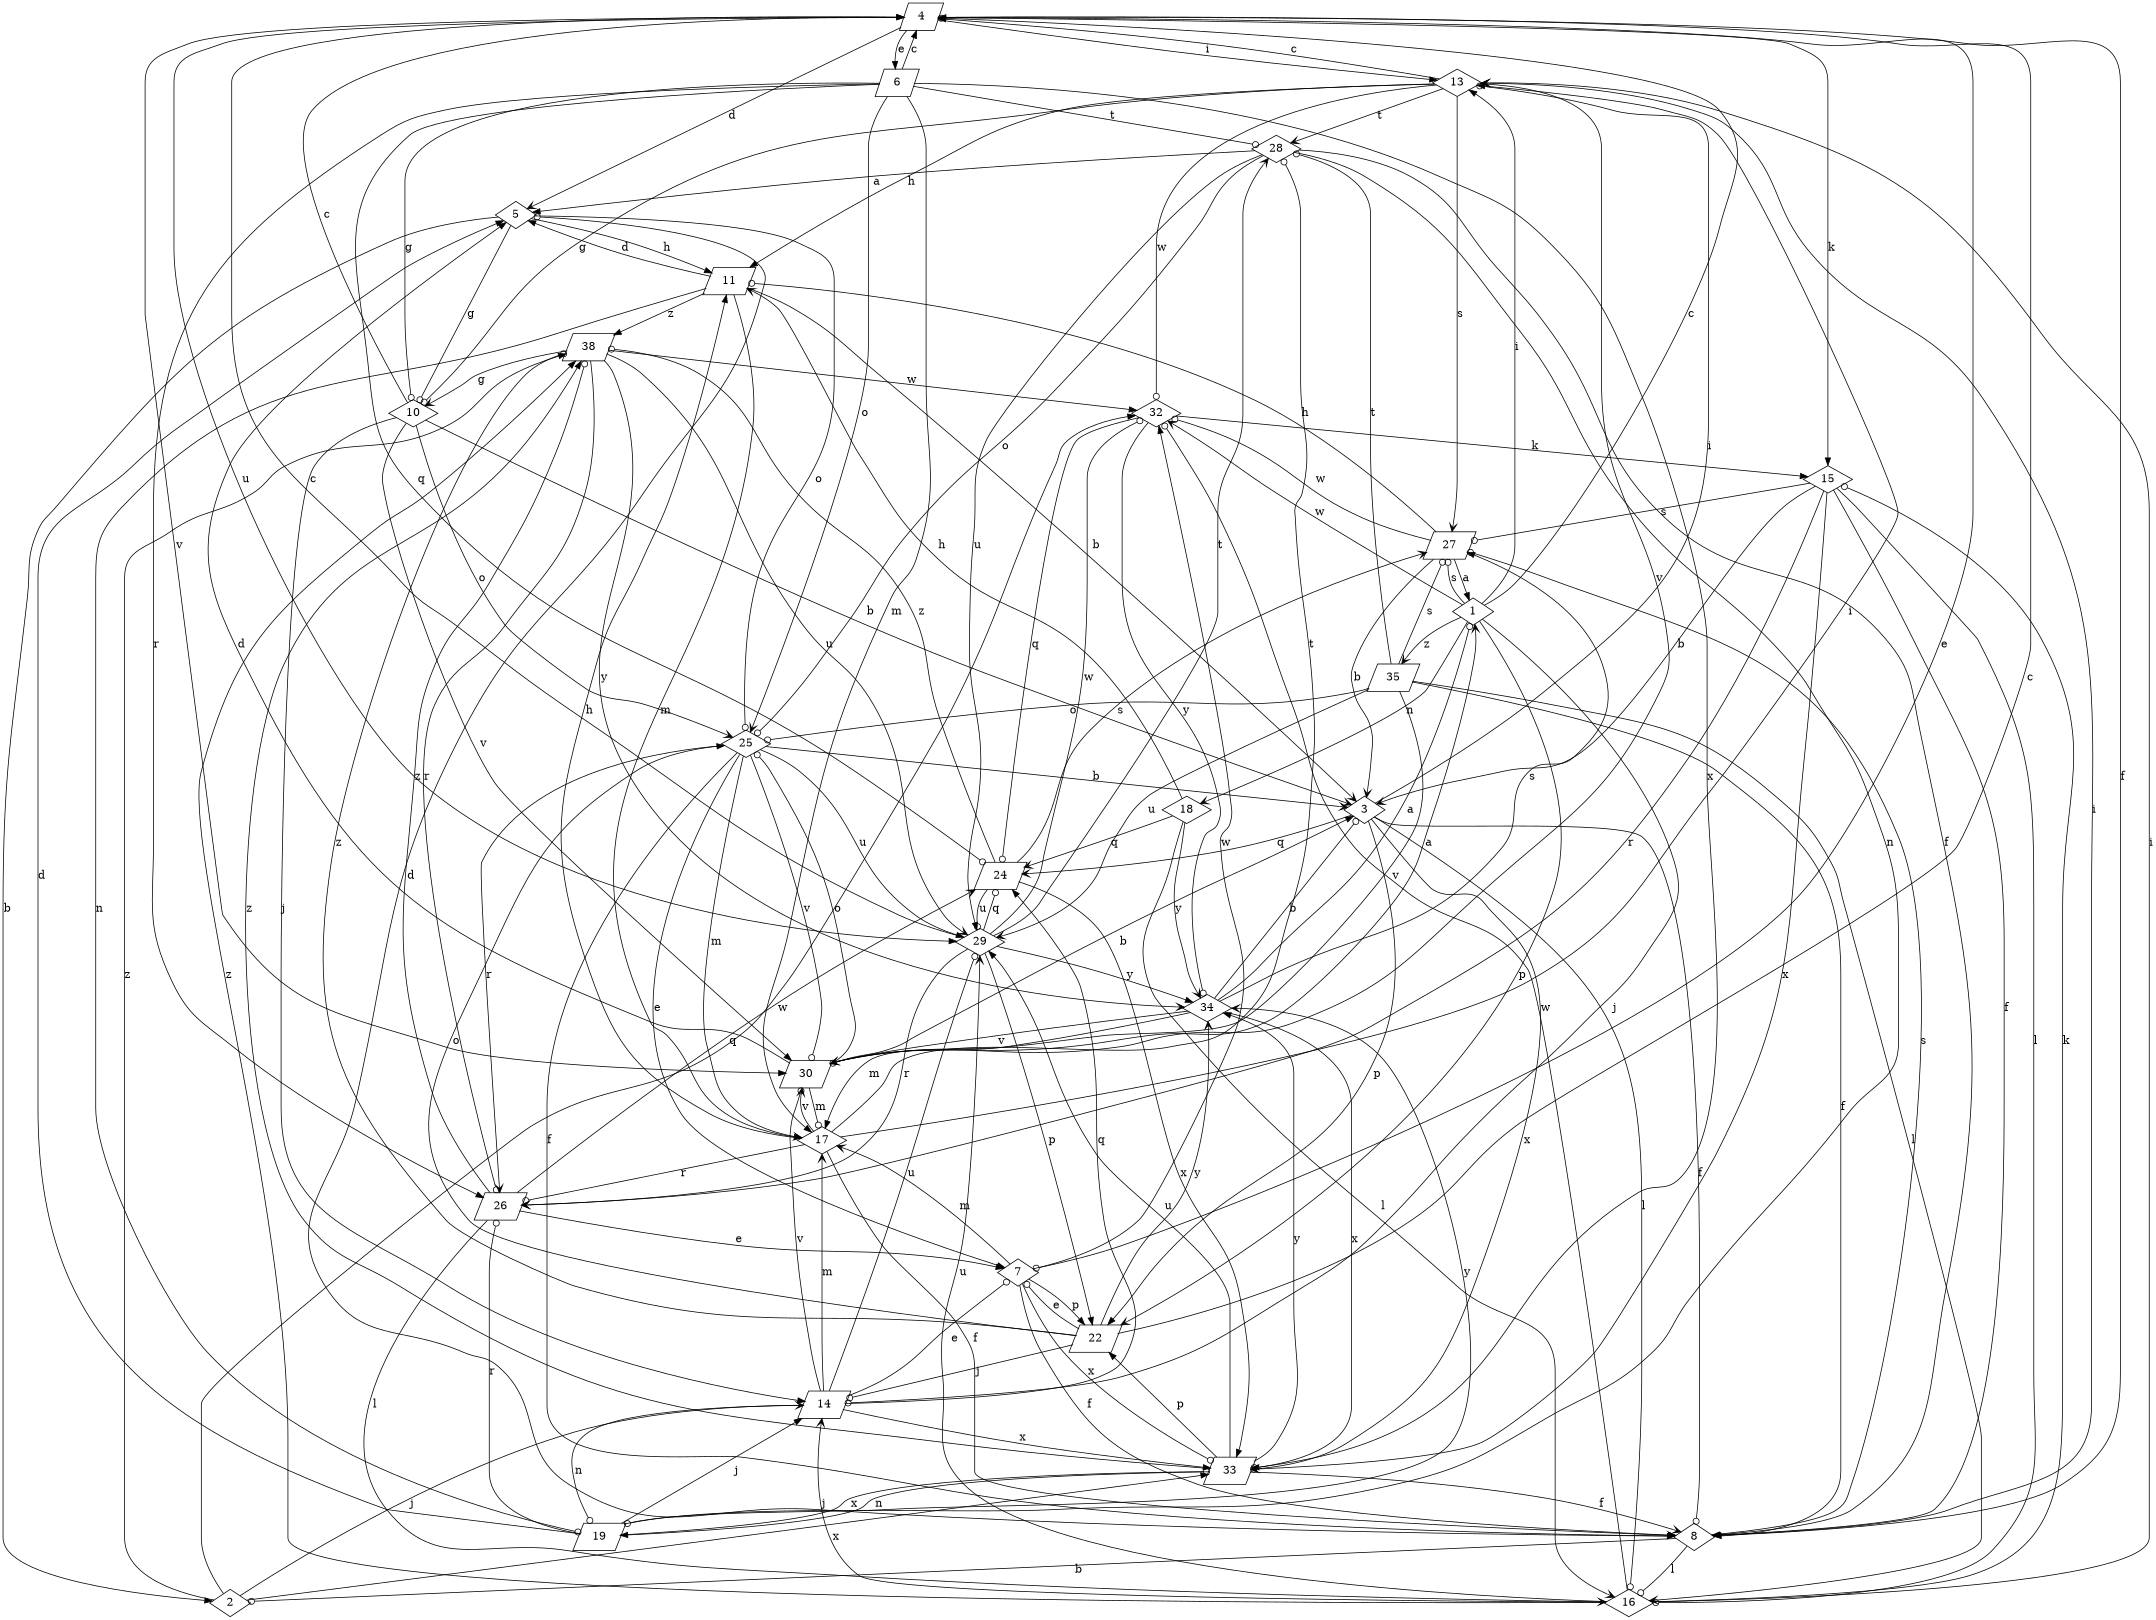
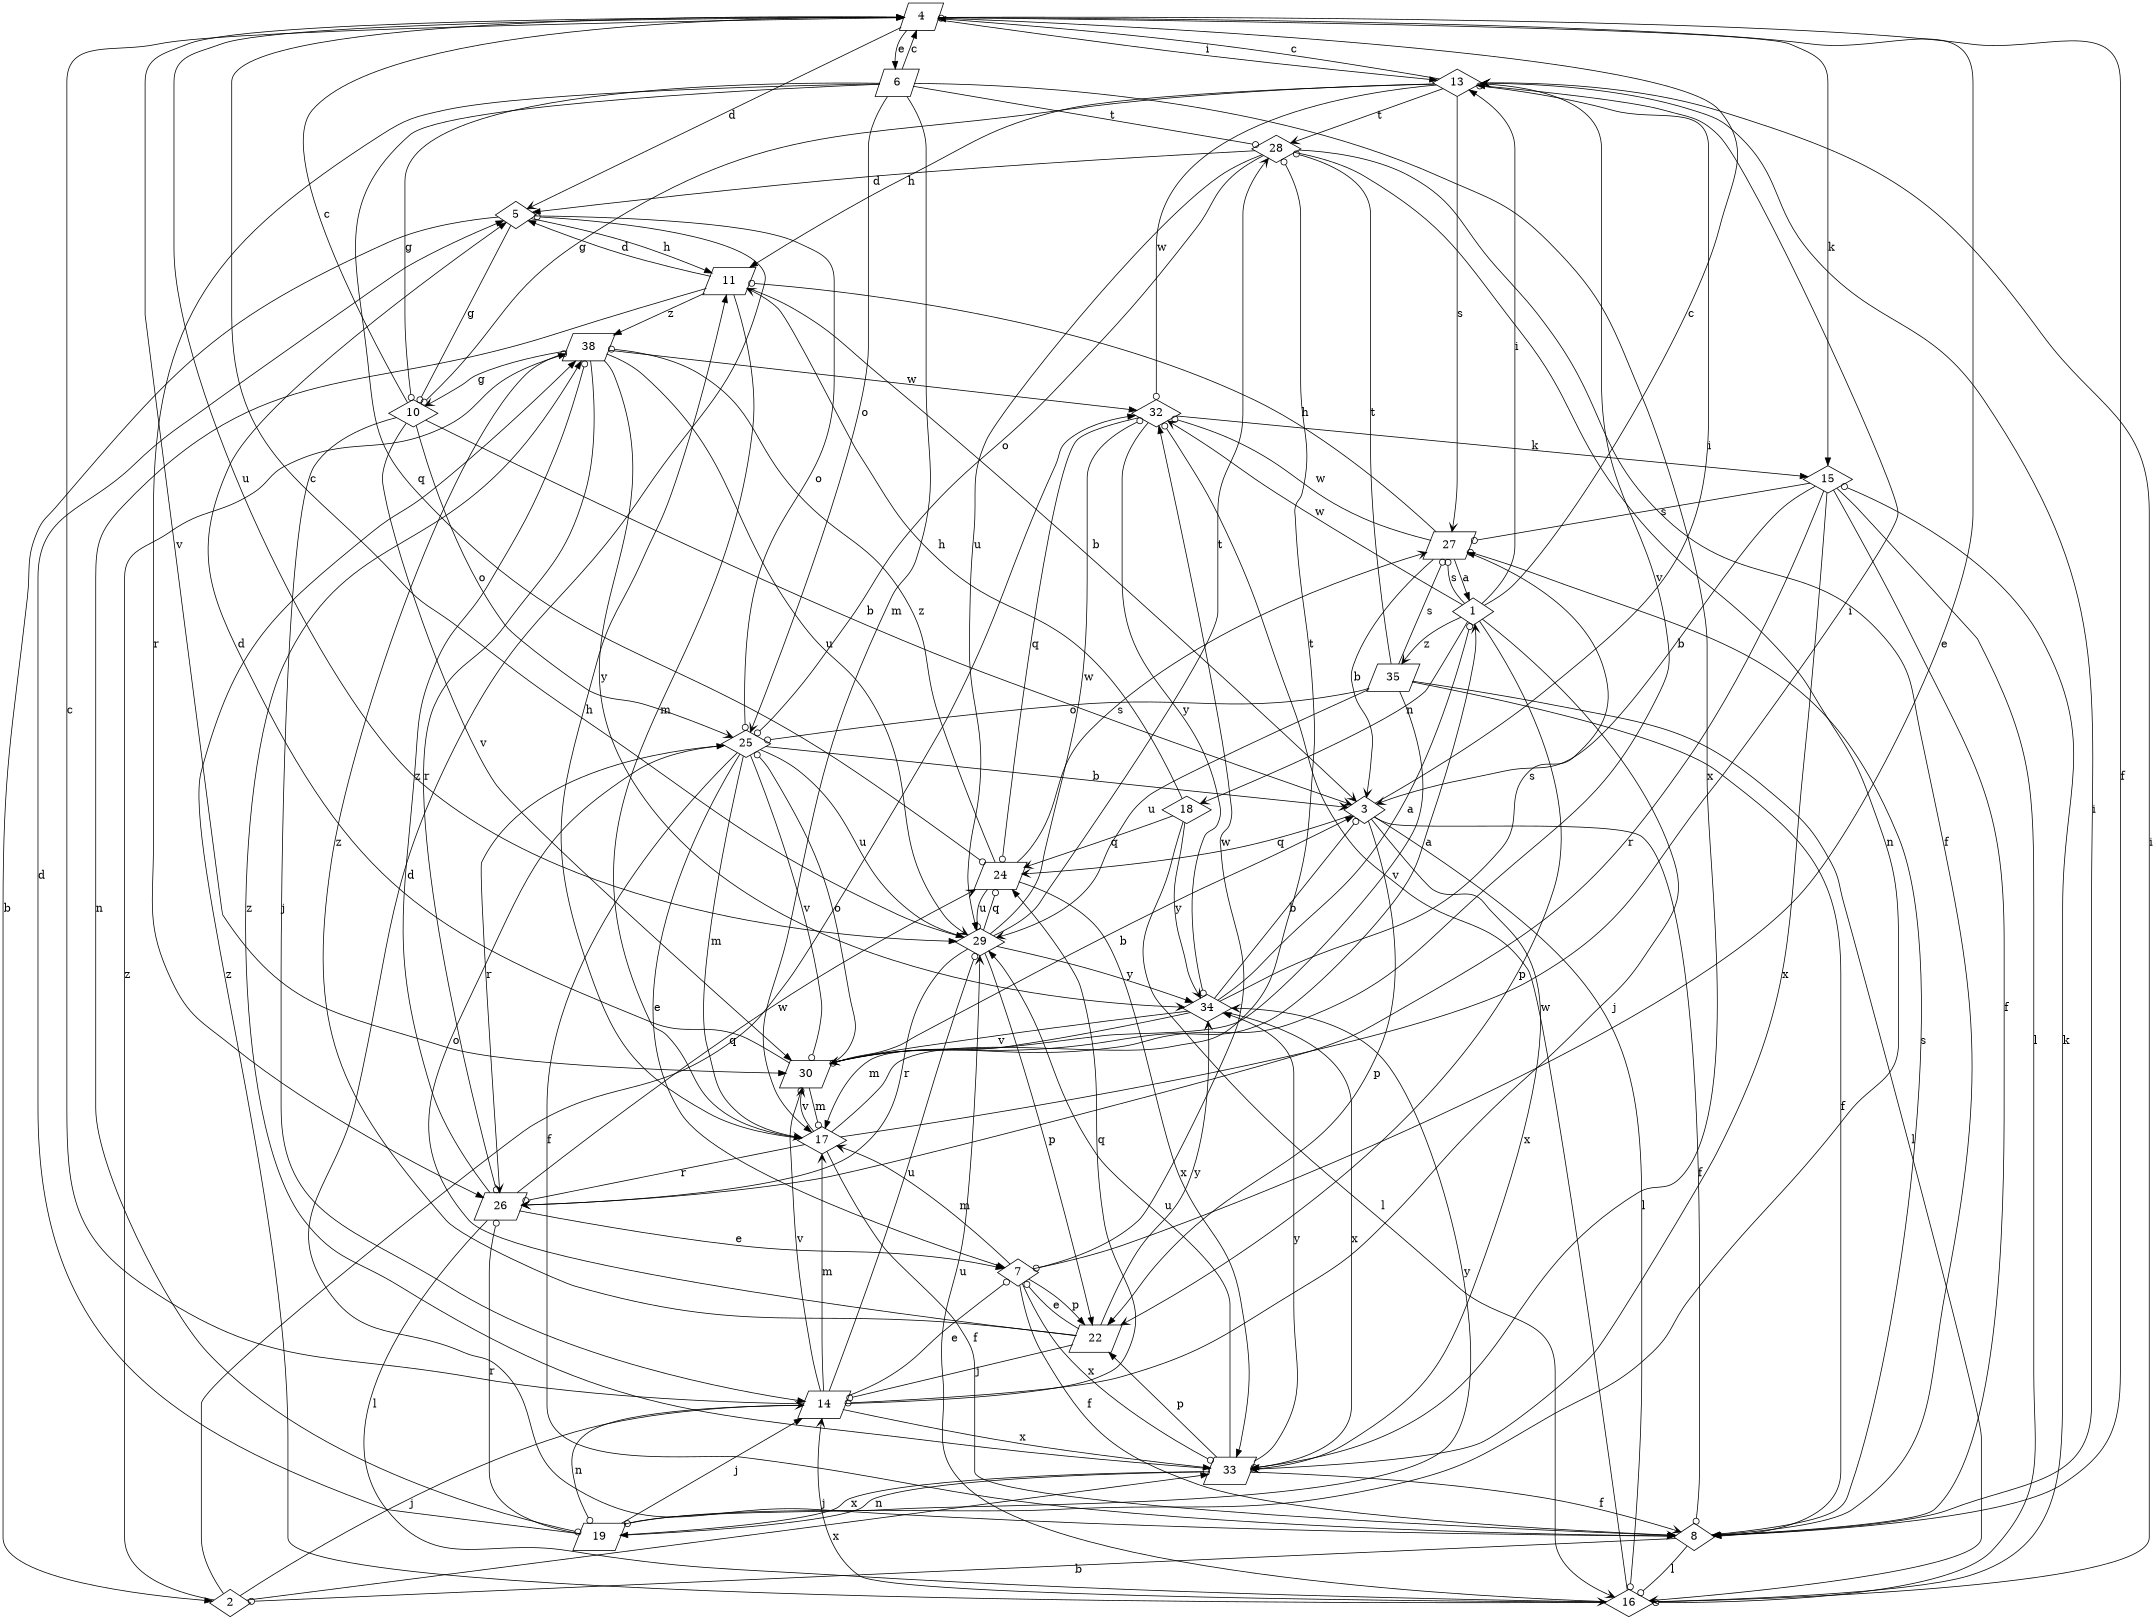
  strict digraph {
    node [shape=diamond]
    edge [arrowhead=normal]
    4 [shape=parallelogram]
    1
    13
    14 [shape=parallelogram]
    18
    22 [shape=parallelogram]
    27 [shape=parallelogram]
    32
    35 [shape=parallelogram]
    11 [shape=parallelogram]
    38 [shape=parallelogram]
    3
    5
    17
    19 [shape=parallelogram]
    15
    33 [shape=parallelogram]
    8
    16
    26 [shape=parallelogram]
    6 [shape=parallelogram]
    7
    29
    30 [shape=parallelogram]
    10
    28
    24 [shape=parallelogram]
    34
    n29 [label=25]
    2
    4 -> 13 [label=i]
    4 -> 5 [arrowhead=vee label=d]
    4 -> 15 [label=k]
    4 -> 8 [label=f]
    4 -> 6 [label=e]
    4 -> 7 [arrowhead=odot label=e]
    4 -> 29 [label=u]
    4 -> 30 [label=v]
    1 -> 4 [arrowhead=odot label=c]
    1 -> 13 [label=i]
    1 -> 14 [arrowhead=odot label=j]
    1 -> 18 [arrowhead=vee label=n]
    1 -> 22 [arrowhead=vee label=p]
    1 -> 27 [arrowhead=odot label=s]
    1 -> 32 [arrowhead=vee label=w]
    1 -> 35 [arrowhead=vee label=z]
    13 -> 4 [label=c]
    13 -> 27 [arrowhead=vee label=s]
    13 -> 32 [arrowhead=odot label=w]
    13 -> 11 [label=h]
    13 -> 30 [arrowhead=vee label=v]
    13 -> 10 [arrowhead=odot label=g]
    13 -> 28 [arrowhead=vee label=t]
-   22 -> 4 [label=c]
+   14 -> 4 [label=c]
    14 -> 17 [arrowhead=vee label=m]
    14 -> 19 [arrowhead=odot label=n]
    14 -> 33 [label=x]
    14 -> 7 [arrowhead=odot label=e]
    14 -> 29 [arrowhead=odot label=u]
    14 -> 30 [arrowhead=odot label=v]
    14 -> 24 [label=q]
    18 -> 11 [arrowhead=vee label=h]
    18 -> 16 [arrowhead=vee label=l]
    18 -> 24 [arrowhead=vee label=q]
    18 -> 34 [arrowhead=vee label=y]
    22 -> 14 [arrowhead=odot label=j]
    22 -> 38 [arrowhead=odot label=z]
    22 -> 7 [arrowhead=odot label=e]
    22 -> 34 [arrowhead=vee label=y]
    22 -> n29 [label=o]
    27 -> 1 [label=a]
    27 -> 32 [arrowhead=odot label=w]
    27 -> 11 [arrowhead=odot label=h]
    27 -> 3 [arrowhead=vee label=b]
    32 -> 15 [label=k]
    32 -> 24 [arrowhead=odot label=q]
    32 -> 34 [arrowhead=odot label=y]
    35 -> 27 [arrowhead=odot label=s]
    35 -> 8 [label=f]
    35 -> 16 [arrowhead=vee label=l]
    35 -> 29 [arrowhead=vee label=u]
    35 -> 30 [arrowhead=vee label=v]
    35 -> 28 [arrowhead=odot label=t]
    35 -> n29 [arrowhead=odot label=o]
    11 -> 38 [label=z]
    11 -> 3 [arrowhead=vee label=b]
    11 -> 5 [label=d]
    11 -> 17 [label=m]
    11 -> 19 [arrowhead=odot label=n]
    38 -> 32 [label=w]
    38 -> 26 [arrowhead=odot label=r]
    38 -> 29 [arrowhead=vee label=u]
    38 -> 10 [arrowhead=vee label=g]
    38 -> 34 [arrowhead=vee label=y]
    3 -> 13 [arrowhead=odot label=i]
    3 -> 22 [label=p]
    3 -> 33 [arrowhead=odot label=x]
    3 -> 8 [arrowhead=odot label=f]
    3 -> 16 [arrowhead=odot label=l]
    3 -> 24 [arrowhead=vee label=q]
    5 -> 11 [label=h]
    5 -> 10 [arrowhead=odot label=g]
    5 -> n29 [arrowhead=odot label=o]
    5 -> 2 [label=b]
    17 -> 13 [label=i]
    17 -> 11 [label=h]
    17 -> 8 [arrowhead=vee label=f]
    17 -> 26 [arrowhead=odot label=r]
    17 -> 30 [arrowhead=vee label=v]
    17 -> 28 [arrowhead=odot label=t]
    19 -> 14 [label=j]
    19 -> 5 [label=d]
    19 -> 33 [arrowhead=odot label=x]
    19 -> 26 [arrowhead=odot label=r]
    19 -> 34 [arrowhead=vee label=y]
    15 -> 27 [arrowhead=odot label=s]
    15 -> 3 [arrowhead=vee label=b]
    15 -> 33 [arrowhead=vee label=x]
    15 -> 8 [label=f]
    15 -> 16 [arrowhead=odot label=l]
    15 -> 26 [arrowhead=vee label=r]
    33 -> 22 [label=p]
    33 -> 38 [label=z]
    33 -> 19 [label=n]
    33 -> 8 [arrowhead=vee label=f]
    33 -> 29 [label=u]
    33 -> 34 [label=y]
    8 -> 13 [arrowhead=vee label=i]
    8 -> 27 [arrowhead=odot label=s]
    8 -> 5 [arrowhead=odot label=d]
    8 -> 16 [arrowhead=odot label=l]
    8 -> 2 [arrowhead=odot label=b]
    16 -> 13 [arrowhead=vee label=i]
    16 -> 14 [arrowhead=vee label=j]
    16 -> 32 [arrowhead=odot label=w]
    16 -> 38 [label=z]
    16 -> 15 [arrowhead=odot label=k]
    16 -> 29 [arrowhead=vee label=u]
    26 -> 38 [arrowhead=odot label=z]
    26 -> 16 [arrowhead=vee label=l]
    26 -> 7 [label=e]
    26 -> 24 [arrowhead=vee label=q]
    6 -> 4 [label=c]
    6 -> 17 [label=m]
    6 -> 33 [arrowhead=odot label=x]
    6 -> 26 [label=r]
    6 -> 10 [arrowhead=odot label=g]
    6 -> 28 [arrowhead=odot label=t]
    6 -> 24 [arrowhead=odot label=q]
    6 -> n29 [arrowhead=vee label=o]
    7 -> 22 [label=p]
    7 -> 32 [label=w]
    7 -> 17 [arrowhead=vee label=m]
    7 -> 33 [arrowhead=odot label=x]
    7 -> 8 [label=f]
    29 -> 4 [label=c]
    29 -> 22 [label=p]
    29 -> 32 [arrowhead=odot label=w]
    29 -> 26 [arrowhead=vee label=r]
    29 -> 28 [arrowhead=vee label=t]
    29 -> 24 [arrowhead=odot label=q]
    29 -> 34 [label=y]
    30 -> 1 [arrowhead=vee label=a]
    30 -> 3 [label=b]
    30 -> 5 [label=d]
    30 -> 17 [arrowhead=odot label=m]
    30 -> n29 [arrowhead=odot label=o]
    10 -> 4 [label=c]
    10 -> 14 [label=j]
    10 -> 3 [arrowhead=vee label=b]
    10 -> 30 [label=v]
    10 -> n29 [arrowhead=vee label=o]
-   28 -> 5 [label=a]
+   28 -> 5 [label=d]
    28 -> 19 [arrowhead=odot label=n]
    28 -> 8 [label=f]
    28 -> 29 [label=u]
    28 -> n29 [arrowhead=odot label=o]
    24 -> 27 [arrowhead=vee label=s]
    24 -> 38 [arrowhead=odot label=z]
    24 -> 33 [label=x]
    24 -> 29 [arrowhead=odot label=u]
    34 -> 1 [arrowhead=odot label=a]
    34 -> 27 [label=s]
    34 -> 3 [arrowhead=odot label=b]
    34 -> 17 [label=m]
    34 -> 33 [label=x]
    34 -> 30 [arrowhead=odot label=v]
    n29 -> 3 [arrowhead=vee label=b]
    n29 -> 17 [arrowhead=vee label=m]
    n29 -> 8 [label=f]
    n29 -> 26 [arrowhead=vee label=r]
    n29 -> 7 [label=e]
    n29 -> 29 [label=u]
    n29 -> 30 [arrowhead=odot label=v]
    2 -> 14 [arrowhead=vee label=j]
    2 -> 32 [label=w]
    2 -> 38 [label=z]
    2 -> 33 [label=x]
  }
